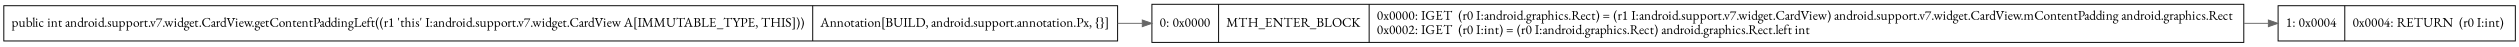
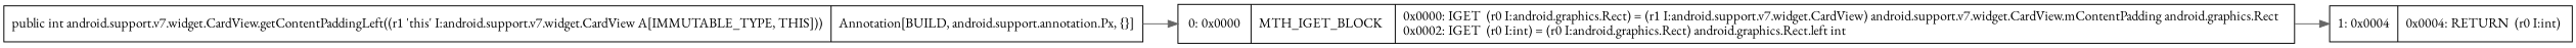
  digraph {
    rankdir=LR
    fontname="EB Garamond"
    node [shape=record fontname="EB Garamond"]
    edge [color=gray40 fontname="EB Garamond"]
-   n1 [label="{0\:\ 0x0000|MTH_ENTER_BLOCK\l|0x0000: IGET  (r0 I:android.graphics.Rect) = (r1 I:android.support.v7.widget.CardView) android.support.v7.widget.CardView.mContentPadding android.graphics.Rect \l0x0002: IGET  (r0 I:int) = (r0 I:android.graphics.Rect) android.graphics.Rect.left int \l}"]
+   n1 [label="{0\:\ 0x0000|MTH_IGET_BLOCK\l|0x0000: IGET  (r0 I:android.graphics.Rect) = (r1 I:android.support.v7.widget.CardView) android.support.v7.widget.CardView.mContentPadding android.graphics.Rect \l0x0002: IGET  (r0 I:int) = (r0 I:android.graphics.Rect) android.graphics.Rect.left int \l}"]
    n2 [label="{1\:\ 0x0004|0x0004: RETURN  (r0 I:int) \l}"]
    n3 [label="{public int android.support.v7.widget.CardView.getContentPaddingLeft((r1 'this' I:android.support.v7.widget.CardView A[IMMUTABLE_TYPE, THIS]))  | Annotation[BUILD, android.support.annotation.Px, \{\}]\l}"]
    n1 -> n2
    n3 -> n1
  }
